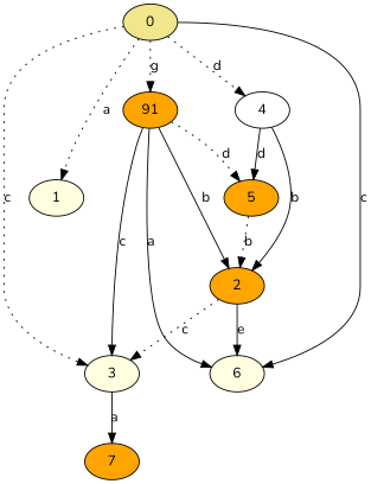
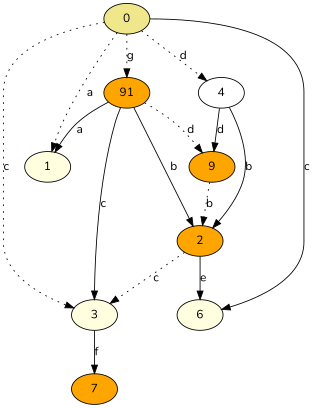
  strict digraph {
    fontname=Nunito
    node [fillcolor=orange fontname=Nunito style=filled]
    edge [fontname=Nunito style=solid]
    0 [fillcolor=khaki]
    1 [fillcolor=lightyellow]
    3 [fillcolor=lightyellow]
    4 [fillcolor=white]
    6 [fillcolor=lightyellow]
    n6 [label=91]
    7
    2
-   5
+   5 [label=9]
    0 -> 1 [label=a style=dotted]
    0 -> 3 [label=c style=dotted]
    0 -> 4 [label=d style=dotted]
    0 -> 6 [label=c]
    0 -> n6 [label=g style=dotted]
-   3 -> 7 [label=a]
+   3 -> 7 [label=f]
    4 -> 2 [label=b]
    4 -> 5 [label=d]
-   n6 -> 6 [label=a]
+   n6 -> 1 [label=a]
    n6 -> 3 [label=c]
    n6 -> 2 [label=b]
    n6 -> 5 [label=d style=dotted]
    2 -> 3 [label=c style=dotted]
    2 -> 6 [label=e]
    5 -> 2 [label=b style=dotted]
  }
